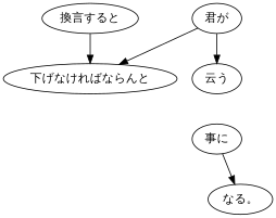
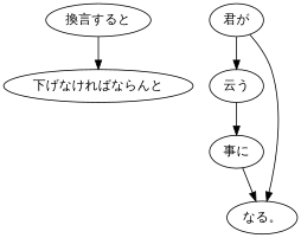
  digraph {
    fontname="Roboto Mono"
    node [fontname="Roboto Mono"]
    edge [fontname="Roboto Mono"]
    n1 [label="換言すると"]
    n2 [label="下げなければならんと"]
    n3 [label="君が"]
    n4 [label="云う"]
    n5 [label="事に"]
    n6 [label="なる。"]
    n1 -> n2
-   n3 -> n2
+   n3 -> n6
    n3 -> n4
+   n4 -> n5
    n5 -> n6
  }
